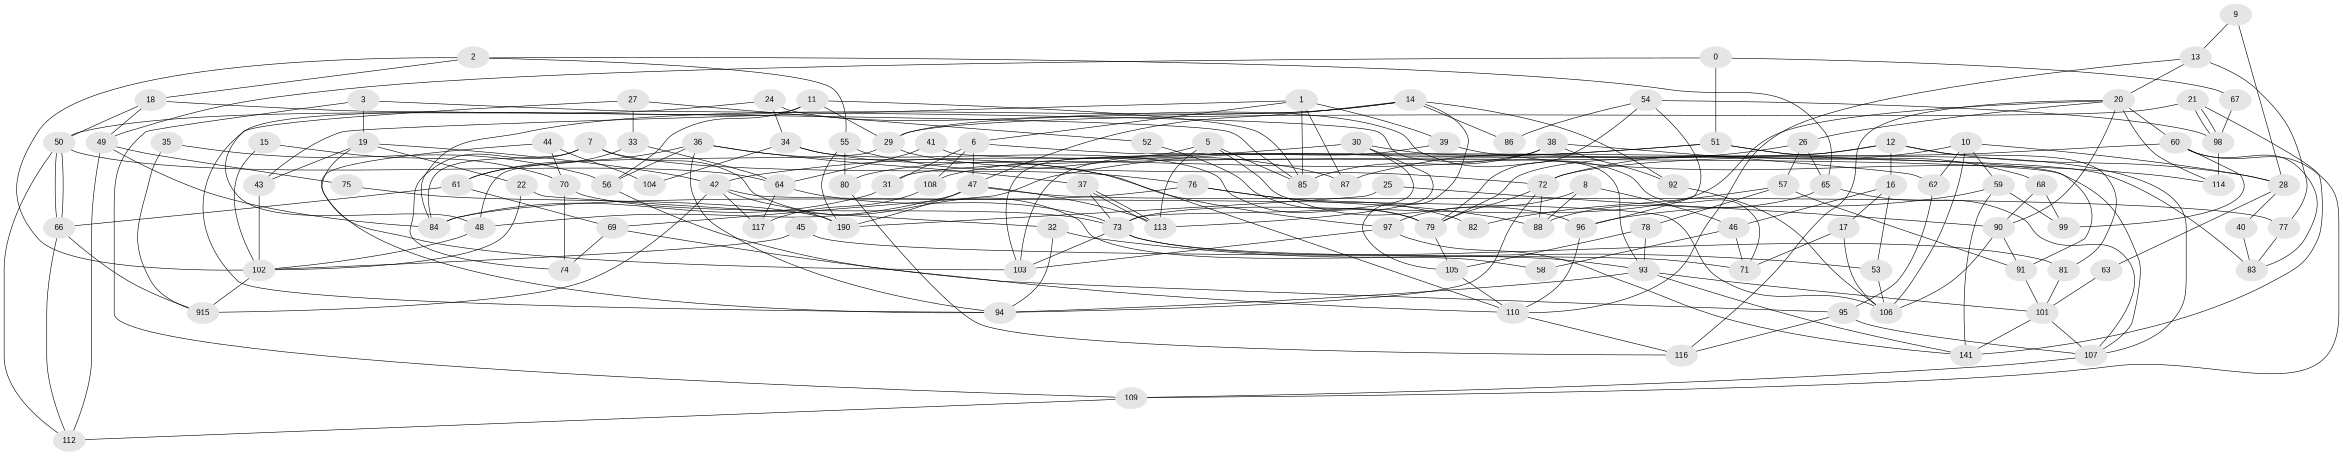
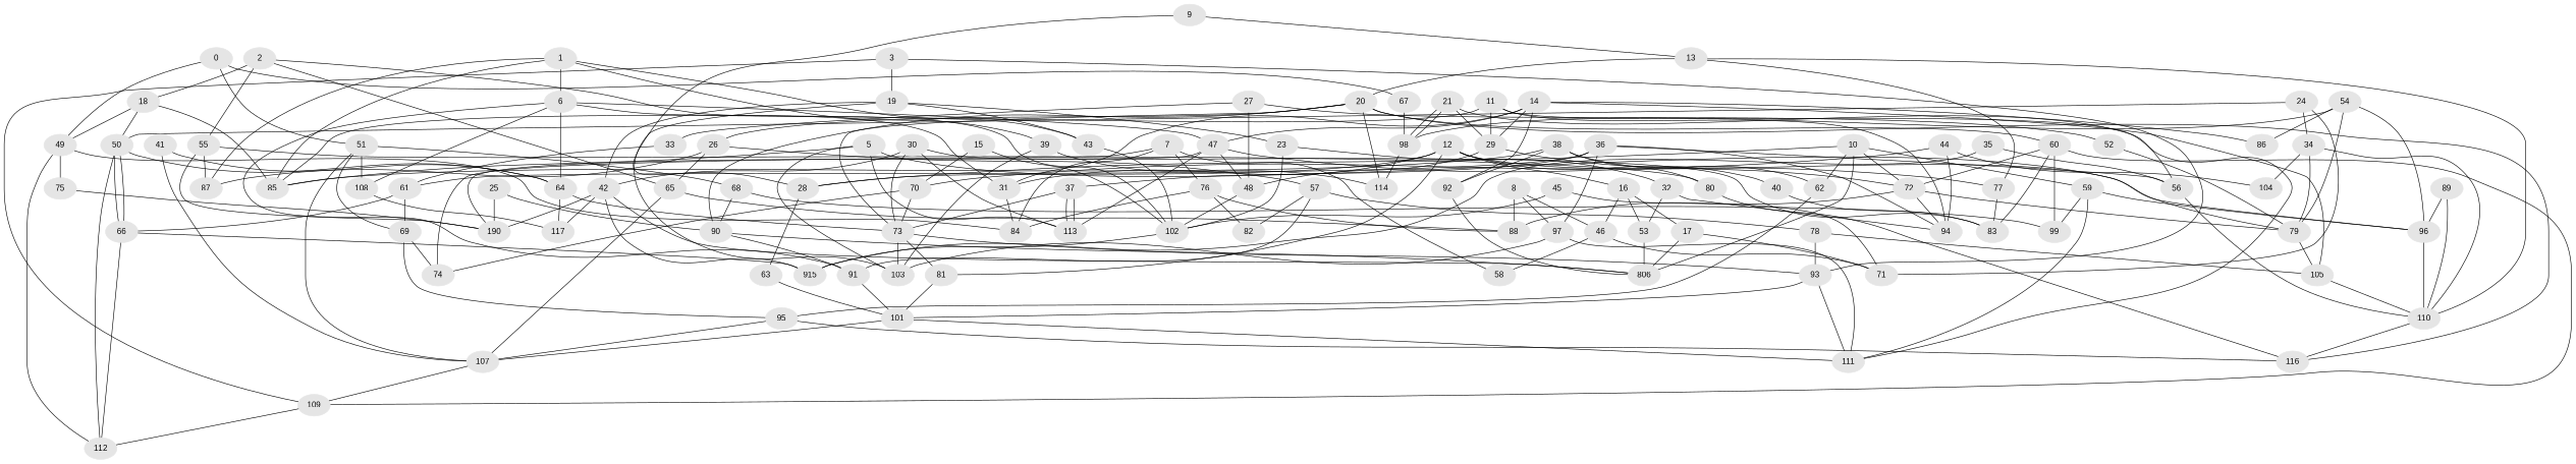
  graph {
    fontname="Liberation Sans"
    node [color=gray90 fontname="Liberation Sans" style=filled]
    edge [fontname="Liberation Sans"]
    1
    6
    39
    43
    85
    87
    31
    47
    91
    108
    103
    114
    102
    2
    18
    55
    65
    49
    50
    n20 [label=190]
    80
    88
    107
    n24 [label=915]
    3
    19
    93
    109
-   22
+   22 [label=23]
    42
    94
-   111 [label=141]
+   111
    101
    112
    n35 [label=0]
    51
    67
    84
    75
    68
    69
    98
    5
    96
    113
    110
    77
    48
    117
    7
    58
    74
    76
    82
    8
    46
    97
    71
    9
    13
    28
    20
    63
    10
    59
    62
-   106
+   106 [label=806]
    72
    99
    95
    11
    29
    56
    12
    16
    40
    79
    81
    17
    53
    83
    105
    26
    60
    73
    90
    116
    14
    86
    92
    15
    70
    64
    66
    32
    57
    21
    24
    34
    104
    25
    78
    27
    33
    52
    61
    30
    35
    36
    37
    38
    41
    44
    45
    54
+   89
    1 -- 6
    1 -- 39
    1 -- 43
    1 -- 85
    1 -- 87
    6 -- 31
    6 -- 47
    6 -- 91
    6 -- 108
    39 -- 103
    39 -- 114
    43 -- 102
    31 -- 84
    47 -- n20
    47 -- 113
    47 -- 77
    47 -- 48
    91 -- 101
    108 -- 117
    102 -- n24
    2 -- 102
    2 -- 18
    2 -- 55
    2 -- 65
    18 -- 85
    18 -- 49
    18 -- 50
    55 -- 87
    55 -- n20
    55 -- 80
    65 -- 88
    65 -- 107
    49 -- 112
    49 -- 84
    49 -- 75
    50 -- 112
    50 -- 64
    50 -- 66
    50 -- 66
    80 -- 116
    107 -- 109
    3 -- 19
    3 -- 93
    3 -- 109
    19 -- 43
    19 -- 103
    19 -- 22
    19 -- 42
-   93 -- 94
    93 -- 111
    93 -- 101
    109 -- 112
    22 -- 102
    22 -- 32
    42 -- n20
    42 -- n24
    42 -- 117
    42 -- 106
    101 -- 107
    101 -- 111
    n35 -- 49
    n35 -- 51
    n35 -- 67
    51 -- 108
    51 -- 107
    51 -- 68
    51 -- 69
    67 -- 98
    75 -- n20
    68 -- 99
    68 -- 90
    69 -- 74
    69 -- 95
    98 -- 114
    5 -- 85
    5 -- 103
    5 -- 96
    5 -- 113
    96 -- 110
    110 -- 116
    77 -- 83
    48 -- 102
    7 -- 84
    7 -- 58
    7 -- 74
    7 -- 76
    76 -- 88
    76 -- 84
    76 -- 82
    8 -- 88
    8 -- 46
    8 -- 97
    46 -- 58
    46 -- 71
    97 -- 103
    97 -- 111
    9 -- 13
    9 -- 28
    13 -- 110
    13 -- 77
    13 -- 20
    28 -- 63
    20 -- 114
    20 -- 26
    20 -- 60
    20 -- 73
    20 -- 90
    20 -- 116
    63 -- 101
    10 -- 28
    10 -- 59
    10 -- 62
    10 -- 106
    10 -- 72
    59 -- 111
    59 -- 96
    59 -- 99
    62 -- 95
    72 -- 88
    72 -- 94
    72 -- 79
    95 -- 107
    95 -- 116
    11 -- 85
    11 -- 94
    11 -- 29
    11 -- 56
    29 -- 48
    29 -- 72
    56 -- 110
    12 -- 31
    12 -- 28
    12 -- 16
-   28 -- 40
+   12 -- 40
    12 -- 79
    12 -- 81
    16 -- 46
    16 -- 17
    16 -- 53
    40 -- 83
    79 -- 105
    81 -- 101
    17 -- 71
    17 -- 106
    53 -- 106
    105 -- 110
    26 -- 87
    26 -- 65
    26 -- 57
    60 -- 109
    60 -- 72
    60 -- 99
    60 -- 83
    73 -- 103
    73 -- 93
    73 -- 81
    90 -- 91
    90 -- 106
-   14 -- 84
+   14 -- 31
    14 -- 47
    14 -- 29
    14 -- 105
    14 -- 86
    14 -- 92
    92 -- 106
    15 -- 102
    15 -- 70
    70 -- 74
    70 -- 73
    64 -- 117
    64 -- 73
    66 -- n24
    66 -- 112
    32 -- 94
    32 -- 53
    57 -- 91
    57 -- 82
    57 -- 78
    21 -- 111
    21 -- 98
    21 -- 98
    21 -- 29
    24 -- 50
    24 -- 71
    24 -- 34
    34 -- 110
    34 -- 79
    34 -- 104
    25 -- n20
    25 -- 90
    78 -- 93
    78 -- 105
    27 -- 48
    27 -- 33
    27 -- 52
-   33 -- 64
+   6 -- 64
    33 -- 61
    52 -- 79
    61 -- 69
    61 -- 66
    30 -- 42
    30 -- 113
    30 -- 83
    30 -- 73
    35 -- n24
    35 -- 56
    36 -- 94
    36 -- 97
    36 -- 56
    36 -- 61
    36 -- 37
    37 -- 113
    37 -- 113
    37 -- 73
    38 -- 85
    38 -- 80
    38 -- 62
    38 -- 92
    41 -- 107
    41 -- 64
    44 -- 94
    44 -- 70
    44 -- 104
    45 -- 102
    45 -- 71
    54 -- 98
    54 -- 96
    54 -- 79
    54 -- 86
+   89 -- 96
+   89 -- 110
  }
